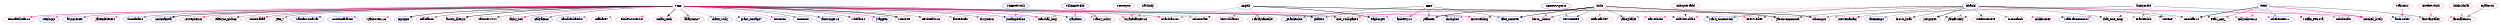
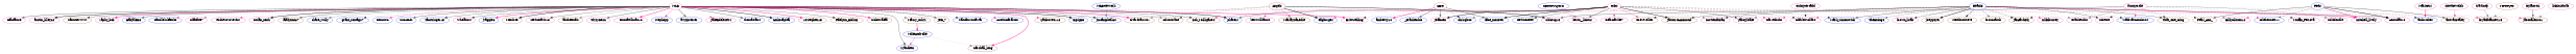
  strict digraph {
    node [color=deeppink]
    edge [color=black style=dotted]
    phaters [color=blue]
    MLB
    grant_sontag27 [color=blue]
    Btmoss6 [color=blue]
    mcLOLin [color=blue]
    zacstringer15 [color=blue]
    Whelan04
    jvaggi96 [color=blue]
    MDub49 [color=brown]
    KevinDavis13
    absbeeman [color=brown]
    colsontrace [color=brown]
    TizzyGerm
    EmmaTillman16
    jmcampbell60 [color=blue]
    stephopp [color=blue]
    avyspresser [color=blue]
    JakeEdelenTM
    bryanadametz15 [color=brown]
    thomasian4 [color=blue]
    LInkscapital [color=blue]
    "15Stephen15" [color=brown]
    Lizardsaurus1 [color=brown]
    Raelynn_Bishop [color=brown]
    nickstrakaa [color=brown]
    ryandiem [color=blue]
    Bob_Mulligan94 [color=brown]
    Maury_cuhzz [color=brown]
    JRD_7 [color=brown]
    SalmanMunawar [color=blue]
    jasonallen001 [color=brown]
    AustinHaralson [color=blue]
    marshall_long [color=brown]
    ryanbowes113 [color=brown]
    Bgripp5 [color=blue]
    BrittUehling
    Halofan25
    austin_lilley22
    nannnerzzzzz [color=brown]
    raphy_boii
    Babjak533 [color=blue]
    camillelukaesko [color=blue]
    mafnas97
    RichPuszczewicz
    Nolan_Kosh
    lalalynnn27 [color=brown]
    chase_wully [color=blue]
    Cubs
    BearHawk97
    chrisgb00 [color=blue]
    Mark_Simonovich [color=blue]
    kace_monster [color=blue]
    JeffCoen
    DrewWelker [color=brown]
    JasonMcAmmond [color=brown]
    KevinDoeee [color=blue]
    moviemaniacj
    berto__licious
    CharlesSollars
    efigborges [color=blue]
    JaiHawkFly [color=brown]
    yaboyjbake
    Barretbohn
    Dbacks [color=blue]
    broncofisch [color=brown]
    nikkibussey
    TheBKing4 [color=blue]
    brown_lisab
    joeyguyer [color=brown]
    That_One_Ging [color=brown]
    mitchell_lively
    ABonifas10
    Pearl_Ann_ [color=brown]
    steebnotsteve [color=brown]
    n75 [label=FrankRubio]
    mix969
    BillyClinton12
    MadMatComics24 [color=blue]
    colebennett11 [color=blue]
    HBO [color=brown]
    ambeezy10 [color=blue]
    _FrankRubio [color=blue]
    Angels [color=brown]
    kenzwilliamss
    oldcoug15
    MarlaynaLeslie [color=brown]
    XFINITYSports [color=blue]
    funnyordie
    mikidoodle
    ambrookes [color=blue]
    Muffin_Petrova
    MLBNetwork [color=blue]
    travlindy
    MPetey90 [color=brown]
    CubsJoeMadd
    MikeAndMike [color=blue]
    DylanMur
    lickinzebras
    Reds [color=blue]
    antwanstaley [color=brown]
    Mariners
    IsItTheWelsh
    MLB -> phaters [style=bold]
    MLB -> grant_sontag27
    MLB -> Btmoss6 [color=deeppink style=solid]
    MLB -> mcLOLin [color=gray40 style=bold]
    MLB -> zacstringer15 [style=solid]
    MLB -> Whelan04 [style=solid]
    MLB -> jvaggi96 [color=deeppink style=bold]
    MLB -> MDub49 [style=bold]
    MLB -> KevinDavis13 [style=solid]
    MLB -> absbeeman [color=gray40 style=solid]
    MLB -> colsontrace [color=gray40 style=solid]
    MLB -> TizzyGerm [color=gray40 style=bold]
    MLB -> EmmaTillman16 [color=deeppink style=bold]
    MLB -> jmcampbell60 [style=solid]
    MLB -> stephopp [color=deeppink style=solid]
    MLB -> avyspresser [color=gray40 style=bold]
    MLB -> JakeEdelenTM [color=deeppink]
    MLB -> bryanadametz15 [color=deeppink]
    MLB -> thomasian4 [color=gray40 style=bold]
    MLB -> LInkscapital [style=bold]
    MLB -> "15Stephen15" [color=deeppink style=bold]
    MLB -> Lizardsaurus1 [color=deeppink style=bold]
    MLB -> Raelynn_Bishop [style=solid]
    MLB -> nickstrakaa [color=deeppink style=bold]
    MLB -> ryandiem [style=solid]
    MLB -> Bob_Mulligan94 [style=solid]
    MLB -> Maury_cuhzz [color=gray40]
    MLB -> JRD_7 [color=gray40 style=bold]
    MLB -> SalmanMunawar
    MLB -> jasonallen001 [color=deeppink]
    MLB -> AustinHaralson [color=deeppink]
    MLB -> marshall_long [color=deeppink style=bold]
    MLB -> ryanbowes113 [color=deeppink]
    MLB -> Bgripp5 [style=bold]
    MLB -> BrittUehling [color=deeppink style=bold]
    MLB -> Halofan25 [color=gray40 style=bold]
    MLB -> austin_lilley22 [style=bold]
    MLB -> nannnerzzzzz [style=solid]
    MLB -> raphy_boii [color=deeppink style=bold]
    MLB -> Babjak533 [color=gray40 style=bold]
    MLB -> camillelukaesko [color=deeppink]
    MLB -> mafnas97 [color=gray40]
    MLB -> RichPuszczewicz [color=deeppink]
    MLB -> Nolan_Kosh [style=bold]
    MLB -> lalalynnn27 [color=gray40 style=bold]
    MLB -> chase_wully [color=gray40 style=solid]
    Cubs -> phaters [color=gray40 style=bold]
    Cubs -> Bob_Mulligan94 [color=deeppink style=solid]
    Cubs -> BearHawk97 [color=deeppink]
    Cubs -> chrisgb00 [color=gray40]
    Cubs -> Mark_Simonovich
    Cubs -> kace_monster [style=bold]
    Cubs -> JeffCoen [style=bold]
    Cubs -> DrewWelker [color=deeppink style=solid]
    Cubs -> JasonMcAmmond [style=bold]
    Cubs -> KevinDoeee [style=solid]
    Cubs -> moviemaniacj [color=gray40]
    Cubs -> berto__licious [color=gray40 style=bold]
    Cubs -> CharlesSollars
    Cubs -> efigborges [color=deeppink]
    Cubs -> JaiHawkFly
    Cubs -> yaboyjbake [style=solid]
    Cubs -> Barretbohn [color=deeppink]
    Dbacks -> BrittUehling
    Dbacks -> Mark_Simonovich [color=gray40 style=bold]
    Dbacks -> DrewWelker
    Dbacks -> JasonMcAmmond [style=solid]
    Dbacks -> moviemaniacj [style=solid]
    Dbacks -> CharlesSollars [color=deeppink]
    Dbacks -> JaiHawkFly [color=gray40 style=solid]
    Dbacks -> yaboyjbake [color=gray40]
    Dbacks -> Barretbohn [color=deeppink]
    Dbacks -> broncofisch [color=gray40 style=solid]
    Dbacks -> nikkibussey [color=deeppink]
    Dbacks -> TheBKing4 [color=gray40 style=solid]
    Dbacks -> brown_lisab [style=solid]
    Dbacks -> joeyguyer [style=bold]
    Dbacks -> That_One_Ging [style=solid]
    Dbacks -> mitchell_lively [color=deeppink style=bold]
    Dbacks -> ABonifas10 [style=solid]
    Dbacks -> Pearl_Ann_
    Dbacks -> steebnotsteve [style=solid]
    Dbacks -> n75 [color=gray40]
    Dbacks -> mix969 [style=solid]
    Dbacks -> BillyClinton12 [color=gray40]
    Dbacks -> MadMatComics24
    Dbacks -> colebennett11 [color=deeppink]
    HBO -> chrisgb00
    HBO -> kace_monster [color=gray40 style=bold]
    HBO -> JeffCoen [color=gray40 style=bold]
    HBO -> ambeezy10 [color=deeppink style=bold]
    HBO -> _FrankRubio [color=gray40 style=bold]
    Angels -> colsontrace
    Angels -> Lizardsaurus1 [color=gray40 style=solid]
    Angels -> efigborges [style=bold]
    Angels -> kenzwilliamss [color=deeppink]
    Angels -> oldcoug15 [style=bold]
    Angels -> MarlaynaLeslie [color=deeppink style=solid]
    XFINITYSports -> KevinDoeee [color=gray40]
    XFINITYSports -> berto__licious [color=deeppink style=solid]
    funnyordie -> JaiHawkFly
    funnyordie -> That_One_Ging
    funnyordie -> n75 [color=gray40 style=solid]
    funnyordie -> mix969
    funnyordie -> MadMatComics24 [color=deeppink]
    funnyordie -> oldcoug15 [color=gray40 style=bold]
    funnyordie -> mikidoodle [color=gray40 style=solid]
    funnyordie -> ambrookes
    funnyordie -> Muffin_Petrova
    MLBNetwork -> jmcampbell60 [color=gray40 style=solid]
    travlindy -> bryanadametz15 [color=gray40 style=solid]
    MPetey90 -> bryanadametz15 [color=gray40]
    CubsJoeMadd -> CharlesSollars
    MikeAndMike -> ryandiem [color=deeppink style=solid]
-   MikeAndMike -> Maury_cuhzz [color=deeppink style=bold]
+   Maury_cuhzz -> MikeAndMike [color=deeppink style=bold]
    MikeAndMike -> marshall_long [color=gray40]
    DylanMur -> jasonallen001 [color=gray40 style=bold]
    lickinzebras -> jasonallen001 [color=gray40]
    Reds -> mitchell_lively [color=deeppink style=bold]
    Reds -> ABonifas10 [style=bold]
    Reds -> Pearl_Ann_ [color=gray40 style=bold]
    Reds -> BillyClinton12 [color=deeppink]
    Reds -> colebennett11 [color=gray40 style=solid]
    Reds -> antwanstaley [color=gray40 style=bold]
    Mariners -> ambrookes [color=deeppink style=bold]
    IsItTheWelsh -> antwanstaley [color=deeppink style=solid]
  }
